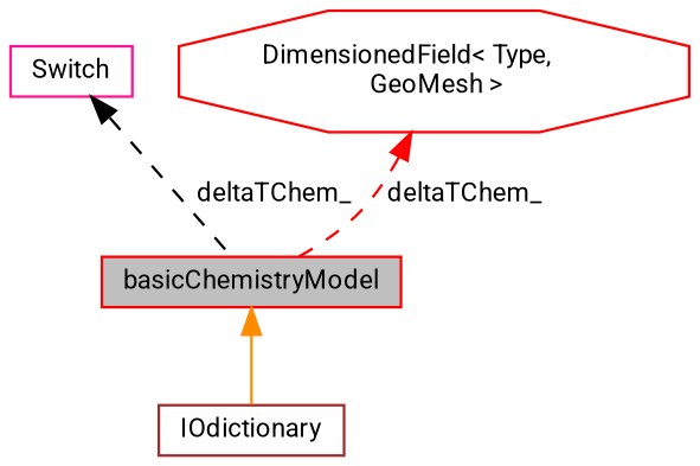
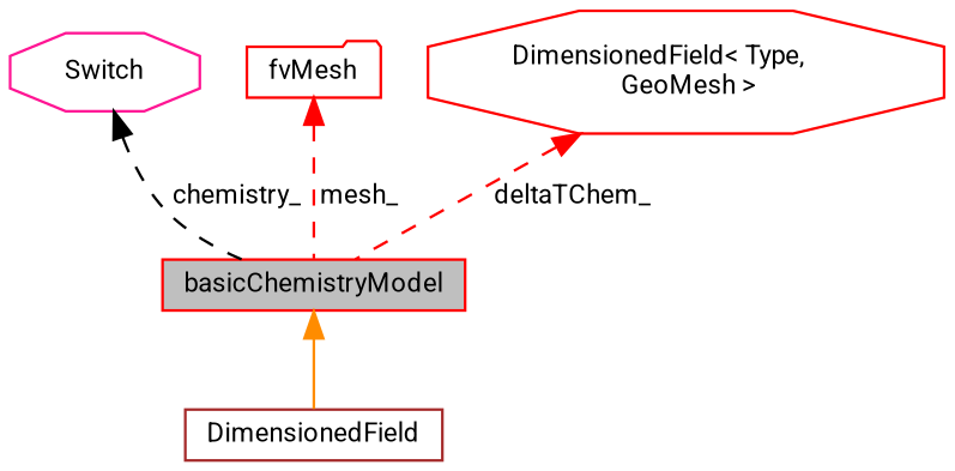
  digraph {
    fontname=Roboto
    node [color=red fontname=Roboto fontsize=10 shape=box]
    edge [color=red dir=back fontname=Roboto fontsize=10 labelfontname=Helvetica labelfontsize=10 style=dashed]
    n1 [fillcolor=grey75 fontcolor=black height=0.2 label=basicChemistryModel style=filled width=0.4]
-   n2 [color=brown height=0.2 label=IOdictionary width=0.4]
-   n3 [color=deeppink height=0.2 label=Switch width=0.4]
+   n2 [color=brown height=0.2 label=DimensionedField width=0.4]
+   n3 [color=deeppink height=0.2 label=Switch shape=octagon width=0.4]
+   n4 [height=0.2 label=fvMesh shape=folder width=0.4]
    n5 [height=0.2 label="DimensionedField\< Type,\l GeoMesh \>" shape=octagon width=0.4]
    n1 -> n2 [color=darkorange style=solid]
-   n3 -> n1 [color=black label=" deltaTChem_"]
+   n3 -> n1 [color=black label=" chemistry_"]
+   n4 -> n1 [label=" mesh_"]
    n5 -> n1 [label=" deltaTChem_"]
  }
